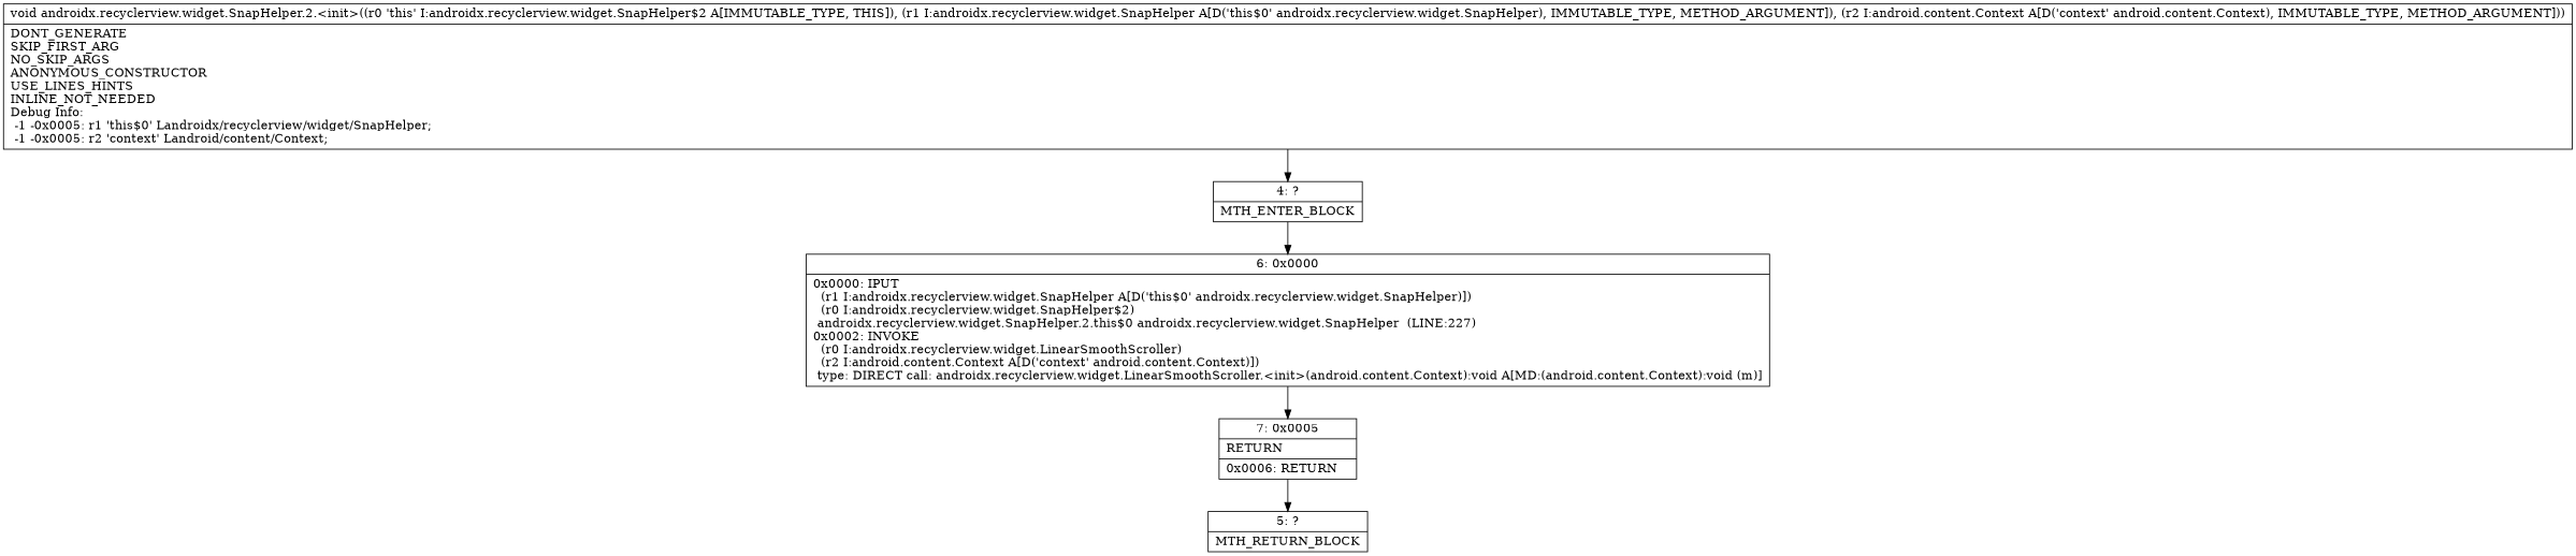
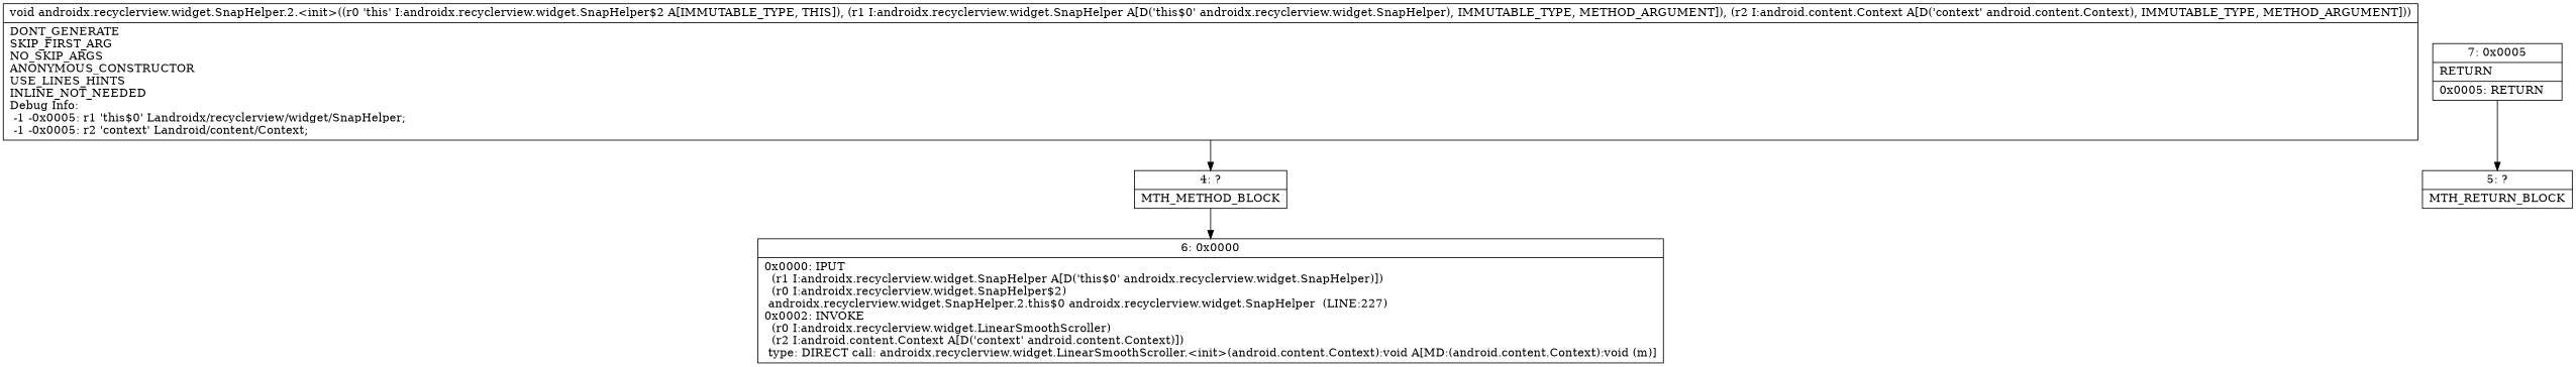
  digraph {
    node [shape=record]
-   n1 [label="{4\:\ ?|MTH_ENTER_BLOCK\l}"]
+   n1 [label="{4\:\ ?|MTH_METHOD_BLOCK\l}"]
    n2 [label="{6\:\ 0x0000|0x0000: IPUT  \l  (r1 I:androidx.recyclerview.widget.SnapHelper A[D('this$0' androidx.recyclerview.widget.SnapHelper)])\l  (r0 I:androidx.recyclerview.widget.SnapHelper$2)\l androidx.recyclerview.widget.SnapHelper.2.this$0 androidx.recyclerview.widget.SnapHelper  (LINE:227)\l0x0002: INVOKE  \l  (r0 I:androidx.recyclerview.widget.LinearSmoothScroller)\l  (r2 I:android.content.Context A[D('context' android.content.Context)])\l type: DIRECT call: androidx.recyclerview.widget.LinearSmoothScroller.\<init\>(android.content.Context):void A[MD:(android.content.Context):void (m)]\l}"]
-   n3 [label="{7\:\ 0x0005|RETURN\l|0x0006: RETURN   \l}"]
+   n3 [label="{7\:\ 0x0005|RETURN\l|0x0005: RETURN   \l}"]
    n4 [label="{5\:\ ?|MTH_RETURN_BLOCK\l}"]
    n5 [label="{void androidx.recyclerview.widget.SnapHelper.2.\<init\>((r0 'this' I:androidx.recyclerview.widget.SnapHelper$2 A[IMMUTABLE_TYPE, THIS]), (r1 I:androidx.recyclerview.widget.SnapHelper A[D('this$0' androidx.recyclerview.widget.SnapHelper), IMMUTABLE_TYPE, METHOD_ARGUMENT]), (r2 I:android.content.Context A[D('context' android.content.Context), IMMUTABLE_TYPE, METHOD_ARGUMENT]))  | DONT_GENERATE\lSKIP_FIRST_ARG\lNO_SKIP_ARGS\lANONYMOUS_CONSTRUCTOR\lUSE_LINES_HINTS\lINLINE_NOT_NEEDED\lDebug Info:\l  \-1 \-0x0005: r1 'this$0' Landroidx\/recyclerview\/widget\/SnapHelper;\l  \-1 \-0x0005: r2 'context' Landroid\/content\/Context;\l}"]
    n1 -> n2
-   n2 -> n3
    n3 -> n4
    n5 -> n1
  }
